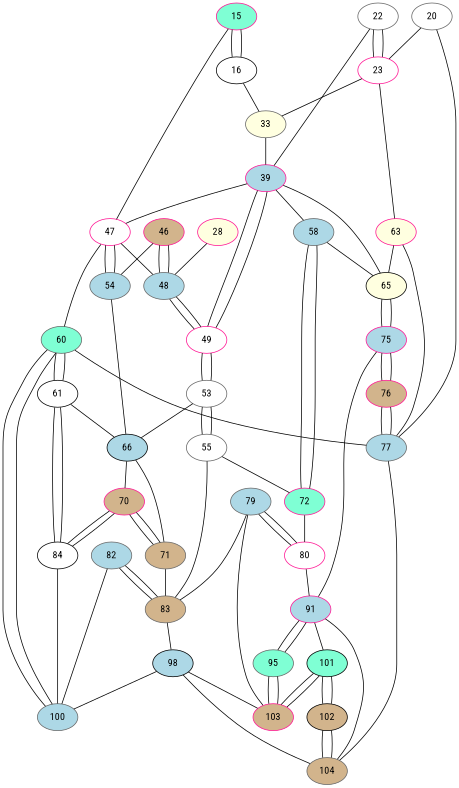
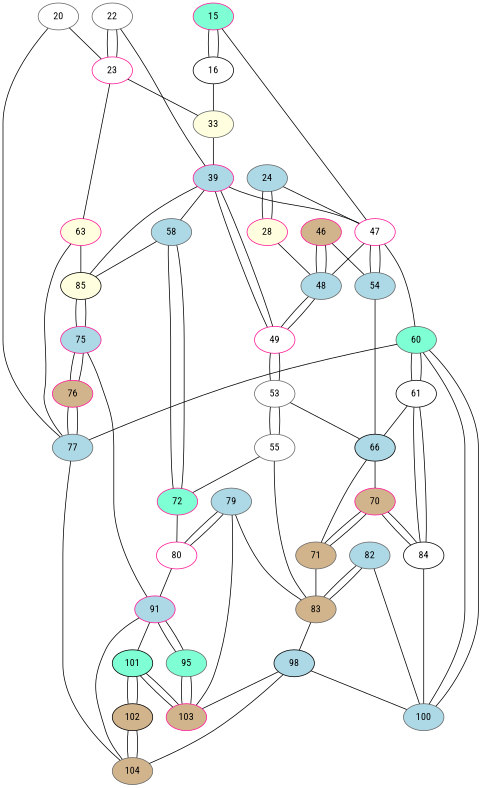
  graph {
    fontname="Roboto Condensed"
    node [color=gray40 fillcolor=lightblue fontname="Roboto Condensed" style=filled]
    edge [fontname="Roboto Condensed"]
    15 [color=deeppink fillcolor=aquamarine super="+2"]
    16 [color=black fillcolor=white super="+10"]
    47 [color=deeppink fillcolor=white super="+44+26+19"]
    33 [fillcolor=lightyellow super="+11+32"]
    48 [super="+40+41+27"]
    54 [super="+50"]
    60 [fillcolor=aquamarine super="+6"]
    39 [color=deeppink super="+35+36+38"]
    20 [fillcolor=white super="+9+14"]
    23 [color=deeppink fillcolor=white super="+21+13+12"]
    77 [super="+7+64"]
    63 [color=deeppink fillcolor=lightyellow super="+43"]
    104 [fillcolor=tan super="+88+87"]
    22 [fillcolor=white]
    49 [color=deeppink fillcolor=white]
    58 [super="+57"]
-   65 [color=black fillcolor=lightyellow super="+59"]
+   65 [color=black fillcolor=lightyellow super="+59" label=85]
+   24
    28 [color=deeppink fillcolor=lightyellow super="+25"]
    53 [fillcolor=white]
    72 [color=deeppink fillcolor=aquamarine super="+56"]
    75 [color=deeppink]
    46 [color=deeppink fillcolor=tan]
    66 [color=black super="+62+52"]
    61 [color=black fillcolor=white]
    100 [super="+85"]
    55 [fillcolor=white]
    83 [fillcolor=tan super="+78+81"]
    70 [color=deeppink fillcolor=tan]
    71 [fillcolor=tan super="+67"]
    80 [color=deeppink fillcolor=white super="+73"]
    98 [color=black super="+97"]
    84 [color=black fillcolor=white]
    76 [color=deeppink fillcolor=tan]
    91 [color=deeppink super="+89+90"]
    95 [fillcolor=aquamarine]
    101 [color=black fillcolor=aquamarine super="+92+93"]
    79
    103 [color=deeppink fillcolor=tan super="+99"]
    82
    102 [color=black fillcolor=tan super="+96"]
    15 -- 16 [weight=2]
    15 -- 16
    15 -- 47 [weight=2]
    16 -- 33 [weight=2]
    47 -- 48 [weight=2]
    47 -- 54 [weight=2]
    47 -- 54
    47 -- 60 [weight=2]
    33 -- 39 [weight=3]
    48 -- 49
    48 -- 49
    54 -- 66 [weight=2]
    60 -- 77 [weight=2]
    60 -- 61
    60 -- 61
    60 -- 100
    60 -- 100
    39 -- 47
    39 -- 49
    39 -- 49
    39 -- 58
    39 -- 65
    20 -- 23 [weight=2]
    20 -- 77
    23 -- 33
    23 -- 63
    77 -- 104
    63 -- 77 [weight=2]
    63 -- 65 [weight=2]
    22 -- 39
    22 -- 23 [weight=2]
    22 -- 23
    49 -- 53
    49 -- 53
    58 -- 65
    58 -- 72 [weight=2]
    58 -- 72
    65 -- 75
    65 -- 75
+   24 -- 47
+   24 -- 28 [weight=2]
+   24 -- 28
    28 -- 48
    53 -- 66
    53 -- 55
    53 -- 55
    72 -- 80
    75 -- 76
    75 -- 76
    75 -- 91
    46 -- 48 [weight=2]
    46 -- 48
    46 -- 54
    66 -- 70
    66 -- 71
    61 -- 66
    61 -- 84
    61 -- 84
    55 -- 72
    55 -- 83
    83 -- 98
    70 -- 71
    70 -- 71
    70 -- 84
    70 -- 84
    71 -- 83 [weight=2]
    80 -- 91 [weight=2]
    98 -- 104
    98 -- 100
    98 -- 103
    84 -- 100
    76 -- 77 [weight=2]
    76 -- 77
    91 -- 104
    91 -- 95
    91 -- 95
    91 -- 101 [weight=2]
    95 -- 103 [weight=2]
    95 -- 103
    101 -- 103
    101 -- 103
    101 -- 102 [weight=2]
    101 -- 102
    79 -- 83
    79 -- 80
    79 -- 80
    79 -- 103
    82 -- 100
    82 -- 83 [weight=2]
    82 -- 83
    102 -- 104 [weight=2]
    102 -- 104
  }
